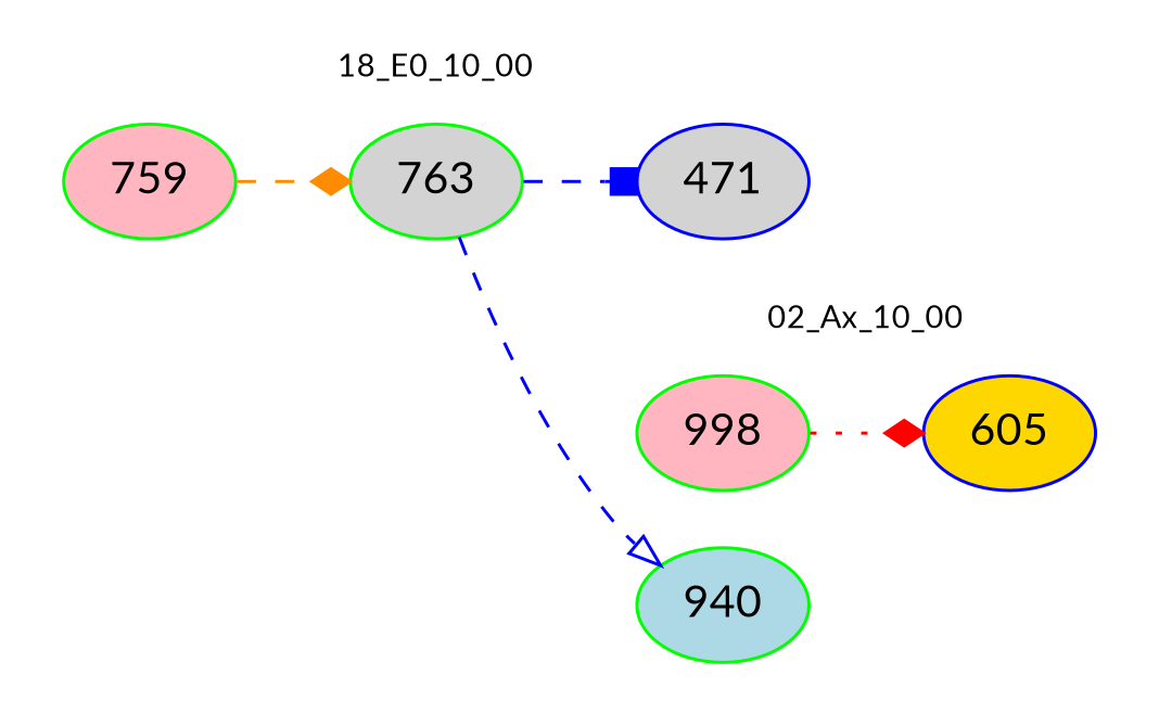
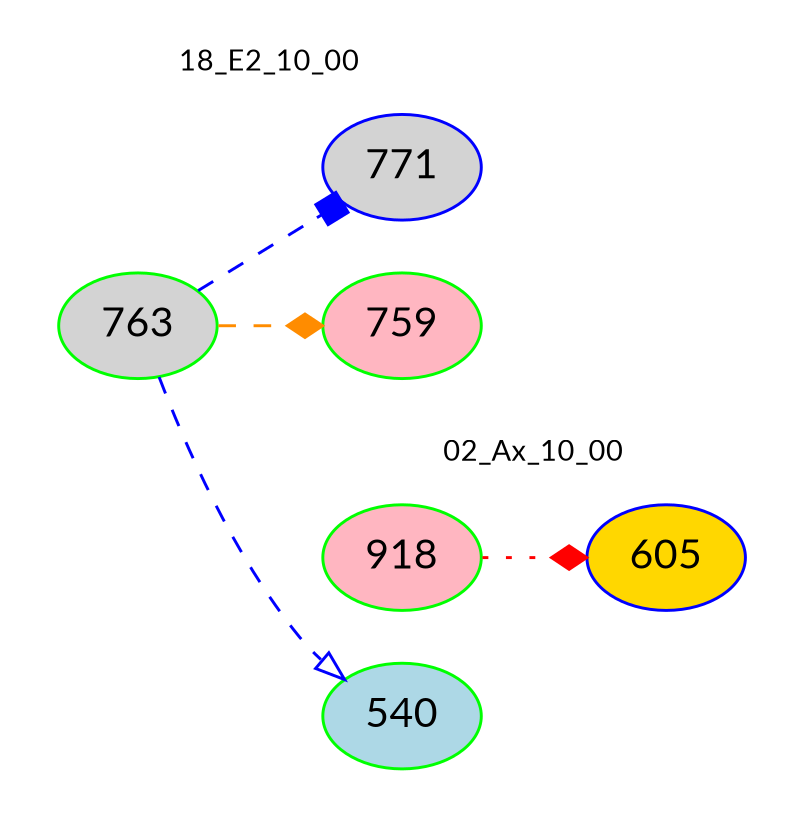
  digraph {
    fontname=Lato
    rankdir=LR
    node [color=green fillcolor=lightpink fontname=Lato style=filled]
    edge [arrowhead=diamond color=blue fontname=Lato style=dashed]
-   n1 [label=998]
+   n1 [label=918]
    n2 [color=blue fillcolor=gold label=605]
-   n3 [fillcolor=lightblue label=940]
+   n3 [fillcolor=lightblue label=540]
    n4 [fillcolor=lightgrey label=763]
    n5 [label=759]
-   n6 [color=blue fillcolor=lightgrey label=471]
+   n6 [color=blue fillcolor=lightgrey label=771]
    subgraph cluster_1 {
      color=white
      fontsize=10
      label="02_Ax_10_00"
      n1
      n2
      n3
    }
    subgraph cluster_2 {
      color=white
      fontsize=10
-     label="18_E0_10_00"
+     label="18_E2_10_00"
      n4
      n5
      n6
    }
    n1 -> n2 [color=red style=dotted]
    n4 -> n3 [arrowhead=onormal]
-   n5 -> n4 [color=darkorange]
+   n4 -> n5 [color=darkorange]
    n4 -> n6 [arrowhead=box]
  }
